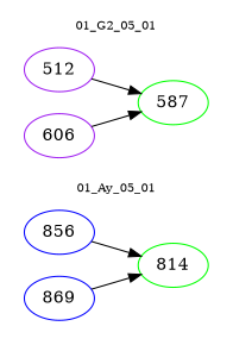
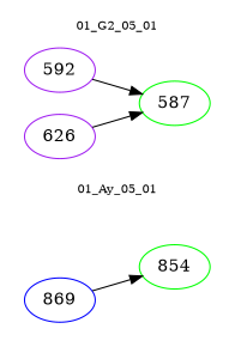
  digraph {
    rankdir=LR
    node [color=blue]
    edge [color=black]
-   n1 [label=856]
-   n2 [color=green label=814]
+   n2 [color=green label=854]
    n3 [label=869]
-   n4 [color=purple label=512]
+   n4 [color=purple label=592]
    n5 [color=green label=587]
-   n6 [color=purple label=606]
+   n6 [color=purple label=626]
    subgraph cluster_1 {
      color=white
      fontsize=10
      label="01_Ay_05_01"
-     n1
      n2
      n3
    }
    subgraph cluster_2 {
      color=white
      fontsize=10
      label="01_G2_05_01"
      n4
      n5
      n6
    }
-   n1 -> n2
    n3 -> n2
    n4 -> n5
    n6 -> n5
  }
